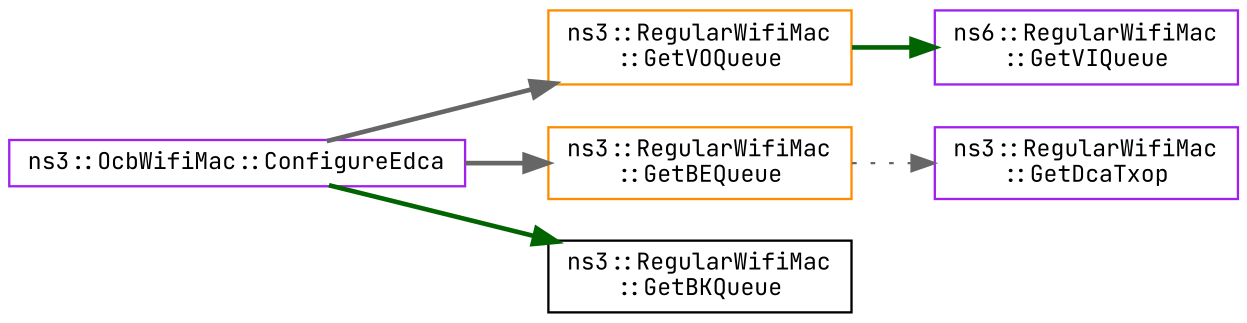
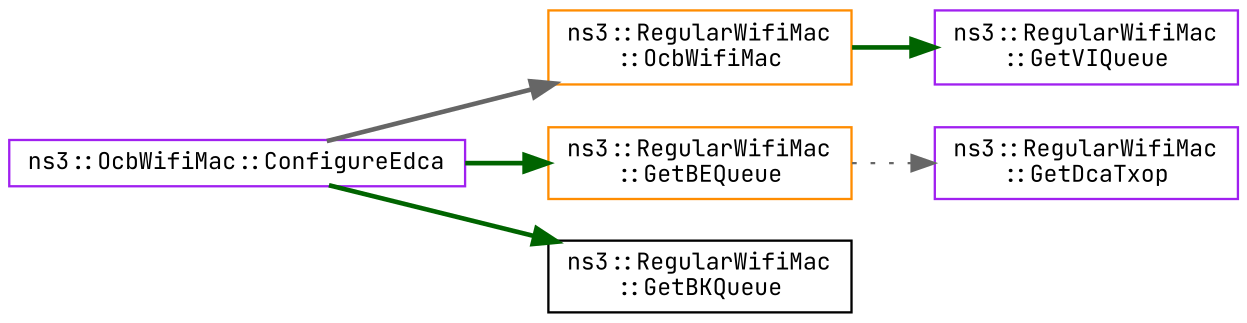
  digraph {
    fontname="JetBrains Mono"
    rankdir=LR
    node [color=purple fillcolor=white fontname="JetBrains Mono" fontsize=10 shape=record style=filled]
    edge [color=darkgreen fontname="JetBrains Mono" fontsize=10 labelfontname=Helvetica labelfontsize=10 style=bold]
    n1 [height=0.2 label="ns3::OcbWifiMac::ConfigureEdca" width=0.4]
-   n2 [color=darkorange height=0.2 label="ns3::RegularWifiMac\l::GetVOQueue" width=0.4]
+   n2 [color=darkorange height=0.2 label="ns3::RegularWifiMac\l::OcbWifiMac" width=0.4]
    n3 [color=darkorange height=0.2 label="ns3::RegularWifiMac\l::GetBEQueue" width=0.4]
    n4 [color=black height=0.2 label="ns3::RegularWifiMac\l::GetBKQueue" width=0.4]
-   n5 [height=0.2 label="ns6::RegularWifiMac\l::GetVIQueue" width=0.4]
+   n5 [height=0.2 label="ns3::RegularWifiMac\l::GetVIQueue" width=0.4]
    n6 [height=0.2 label="ns3::RegularWifiMac\l::GetDcaTxop" width=0.4]
    n1 -> n2 [color=gray40]
-   n1 -> n3 [color=gray40]
+   n1 -> n3
    n1 -> n4
    n2 -> n5
    n3 -> n6 [color=gray40 style=dotted]
  }
